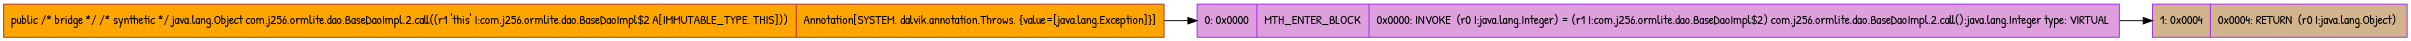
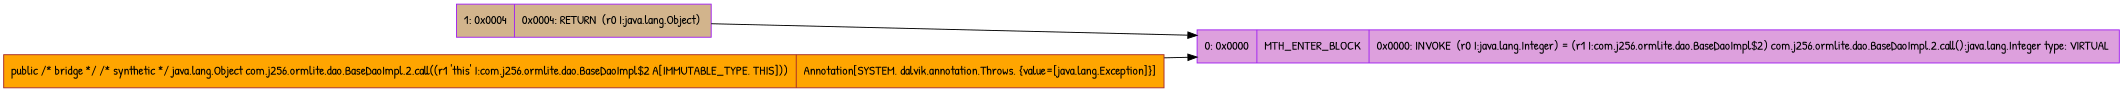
  digraph {
    rankdir=LR
    fontname="Patrick Hand"
    node [shape=record style=filled color=purple fontname="Patrick Hand"]
    edge [fontname="Patrick Hand"]
    n1 [label="{0\:\ 0x0000|MTH_ENTER_BLOCK\l|0x0000: INVOKE  (r0 I:java.lang.Integer) = (r1 I:com.j256.ormlite.dao.BaseDaoImpl$2) com.j256.ormlite.dao.BaseDaoImpl.2.call():java.lang.Integer type: VIRTUAL \l}" fillcolor=plum]
    n2 [label="{1\:\ 0x0004|0x0004: RETURN  (r0 I:java.lang.Object) \l}" fillcolor=tan]
    n3 [label="{public \/* bridge *\/ \/* synthetic *\/ java.lang.Object com.j256.ormlite.dao.BaseDaoImpl.2.call((r1 'this' I:com.j256.ormlite.dao.BaseDaoImpl$2 A[IMMUTABLE_TYPE, THIS]))  | Annotation[SYSTEM, dalvik.annotation.Throws, \{value=[java.lang.Exception]\}]\l}" fillcolor=orange color=brown]
-   n1 -> n2
+   n2 -> n1
    n3 -> n1
  }
